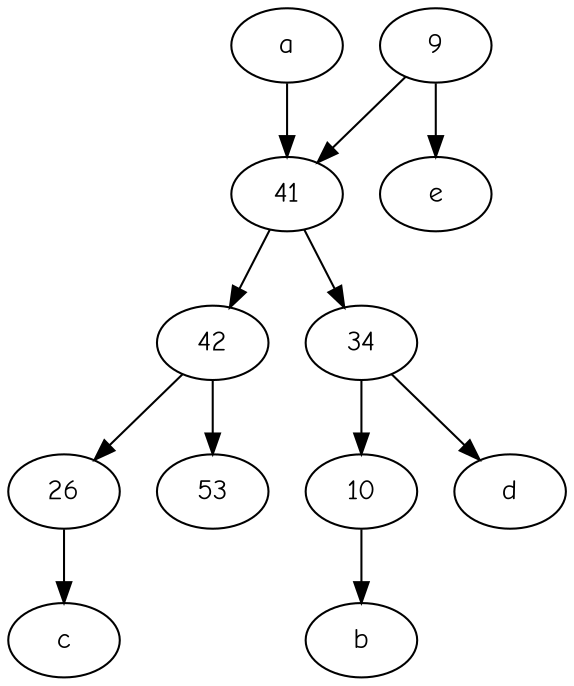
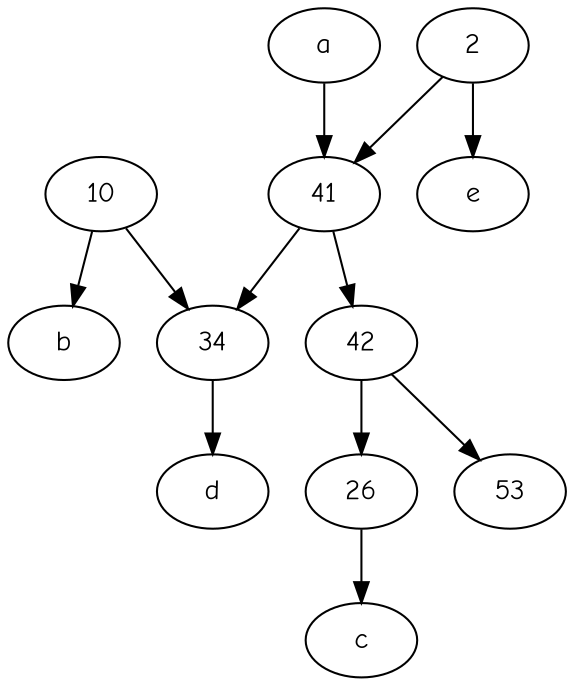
  digraph {
    fontname="Comic Neue"
    node [fontname="Comic Neue"]
    edge [fontname="Comic Neue"]
    26
    c
    42
    53
    34
    10
    d
    b
    a
    41
-   2 [label=9]
+   2
    e
    26 -> c
    42 -> 26
    42 -> 53
-   34 -> 10
+   10 -> 34
    34 -> d
    10 -> b
    a -> 41
    41 -> 42
    41 -> 34
    2 -> 41
    2 -> e
  }
